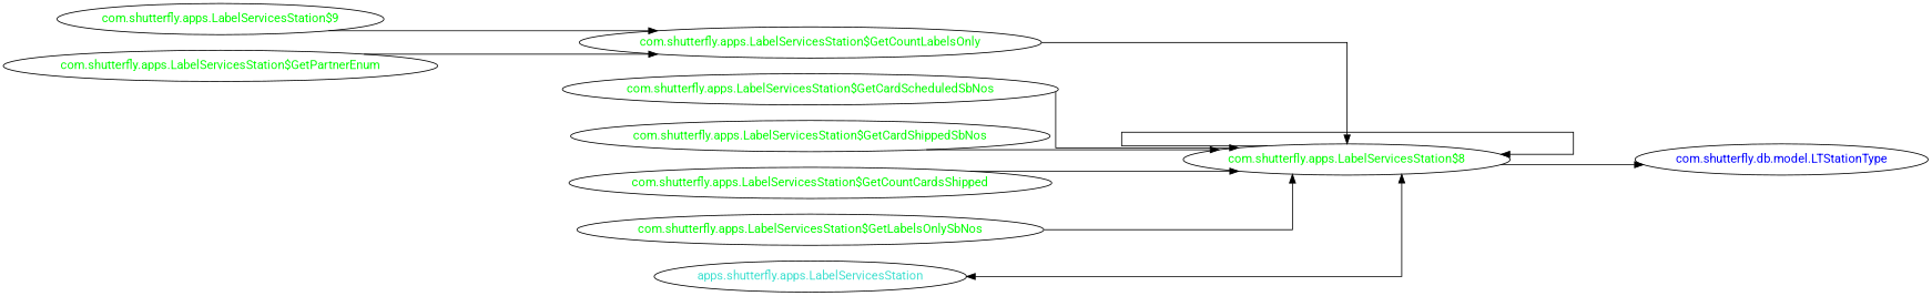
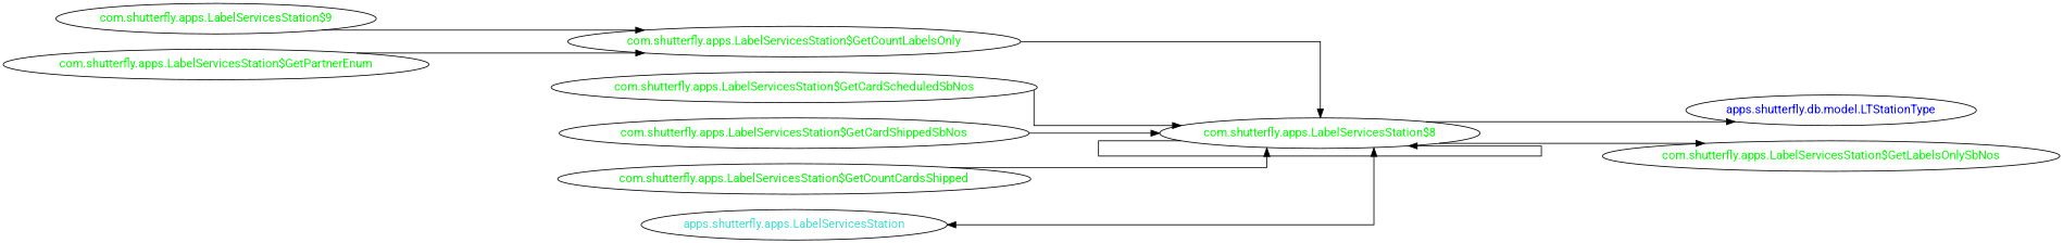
  digraph {
    concentrate=true
    fontname=Roboto
    rankdir=LR
    ranksep=2.0
    splines=ortho
    node [fontcolor=green fontname=Roboto]
    edge [fontname=Roboto]
    "com.shutterfly.apps.LabelServicesStation$8"
-   "com.shutterfly.db.model.LTStationType" [fontcolor=blue]
+   "com.shutterfly.db.model.LTStationType" [fontcolor=blue label="apps.shutterfly.db.model.LTStationType"]
    "com.shutterfly.apps.LabelServicesStation$9"
    "com.shutterfly.apps.LabelServicesStation$GetCountLabelsOnly"
    "com.shutterfly.apps.LabelServicesStation$GetCardScheduledSbNos"
    "com.shutterfly.apps.LabelServicesStation$GetCardShippedSbNos"
    "com.shutterfly.apps.LabelServicesStation$GetCountCardsShipped"
    "com.shutterfly.apps.LabelServicesStation$GetLabelsOnlySbNos"
    "com.shutterfly.apps.LabelServicesStation$GetPartnerEnum"
    n10 [fontcolor=turquoise label="apps.shutterfly.apps.LabelServicesStation"]
    "com.shutterfly.apps.LabelServicesStation$8" -> "com.shutterfly.apps.LabelServicesStation$8"
    "com.shutterfly.apps.LabelServicesStation$8" -> "com.shutterfly.db.model.LTStationType"
    "com.shutterfly.apps.LabelServicesStation$9" -> "com.shutterfly.apps.LabelServicesStation$GetCountLabelsOnly"
    "com.shutterfly.apps.LabelServicesStation$GetCountLabelsOnly" -> "com.shutterfly.apps.LabelServicesStation$8"
    "com.shutterfly.apps.LabelServicesStation$GetCardScheduledSbNos" -> "com.shutterfly.apps.LabelServicesStation$8"
    "com.shutterfly.apps.LabelServicesStation$GetCardShippedSbNos" -> "com.shutterfly.apps.LabelServicesStation$8"
    "com.shutterfly.apps.LabelServicesStation$GetCountCardsShipped" -> "com.shutterfly.apps.LabelServicesStation$8"
-   "com.shutterfly.apps.LabelServicesStation$GetLabelsOnlySbNos" -> "com.shutterfly.apps.LabelServicesStation$8"
+   "com.shutterfly.apps.LabelServicesStation$8" -> "com.shutterfly.apps.LabelServicesStation$GetLabelsOnlySbNos"
    "com.shutterfly.apps.LabelServicesStation$GetPartnerEnum" -> "com.shutterfly.apps.LabelServicesStation$GetCountLabelsOnly"
    n10 -> "com.shutterfly.apps.LabelServicesStation$8" [dir=both]
  }
